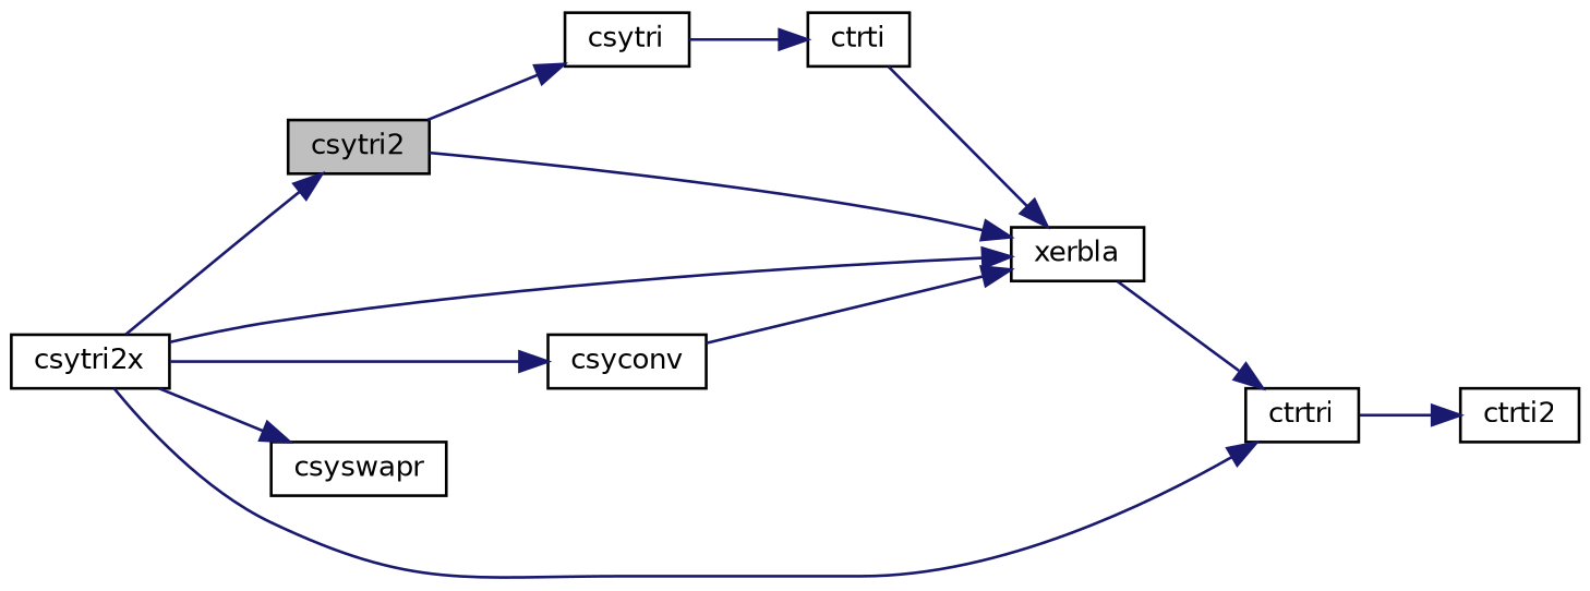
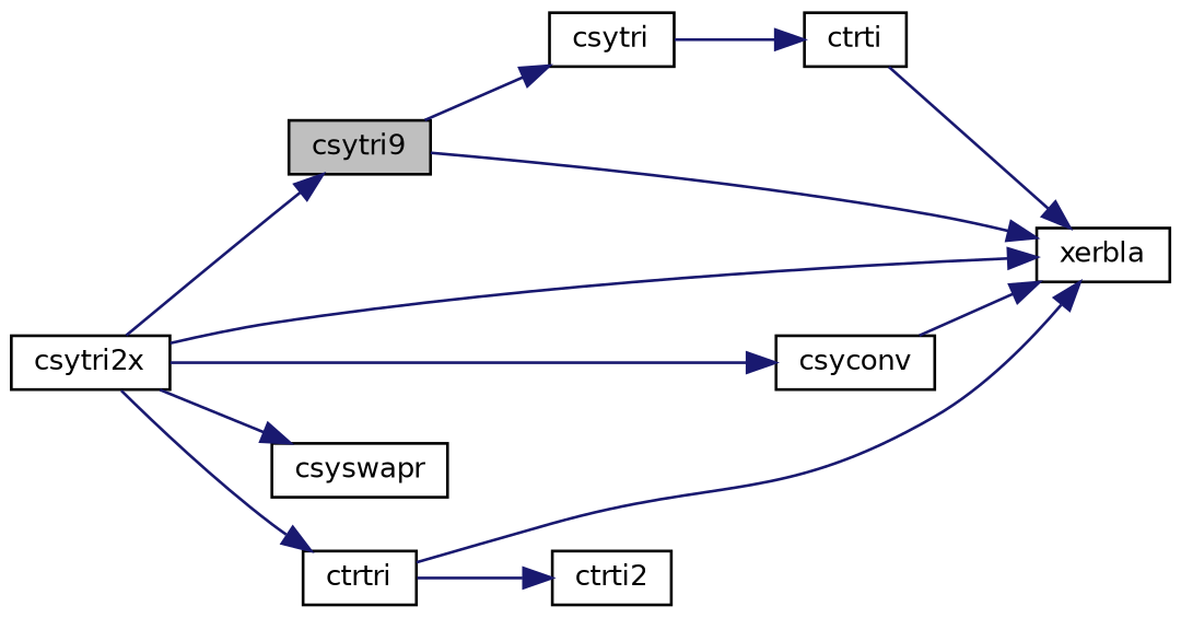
  digraph {
    rankdir=LR
    node [color=black fillcolor=white fontname=Helvetica fontsize=10 shape=record style=filled]
    edge [color=midnightblue fontname=Helvetica fontsize=10 labelfontname=Helvetica labelfontsize=10 style=solid]
-   n1 [fillcolor=grey75 fontcolor=black height=0.2 label=csytri2 width=0.4]
+   n1 [fillcolor=grey75 fontcolor=black height=0.2 label=csytri9 width=0.4]
    n2 [height=0.2 label=csytri width=0.4]
    n3 [height=0.2 label=xerbla width=0.4]
    n4 [height=0.2 label=ctrti width=0.4]
    n5 [height=0.2 label=csytri2x width=0.4]
    n6 [height=0.2 label=csyconv width=0.4]
    n7 [height=0.2 label=csyswapr width=0.4]
    n8 [height=0.2 label=ctrtri width=0.4]
    n9 [height=0.2 label=ctrti2 width=0.4]
    n1 -> n2
    n1 -> n3
    n2 -> n4
    n4 -> n3
    n5 -> n1
    n5 -> n3
    n5 -> n6
    n5 -> n7
    n5 -> n8
    n6 -> n3
-   n3 -> n8
+   n8 -> n3
    n8 -> n9
  }
